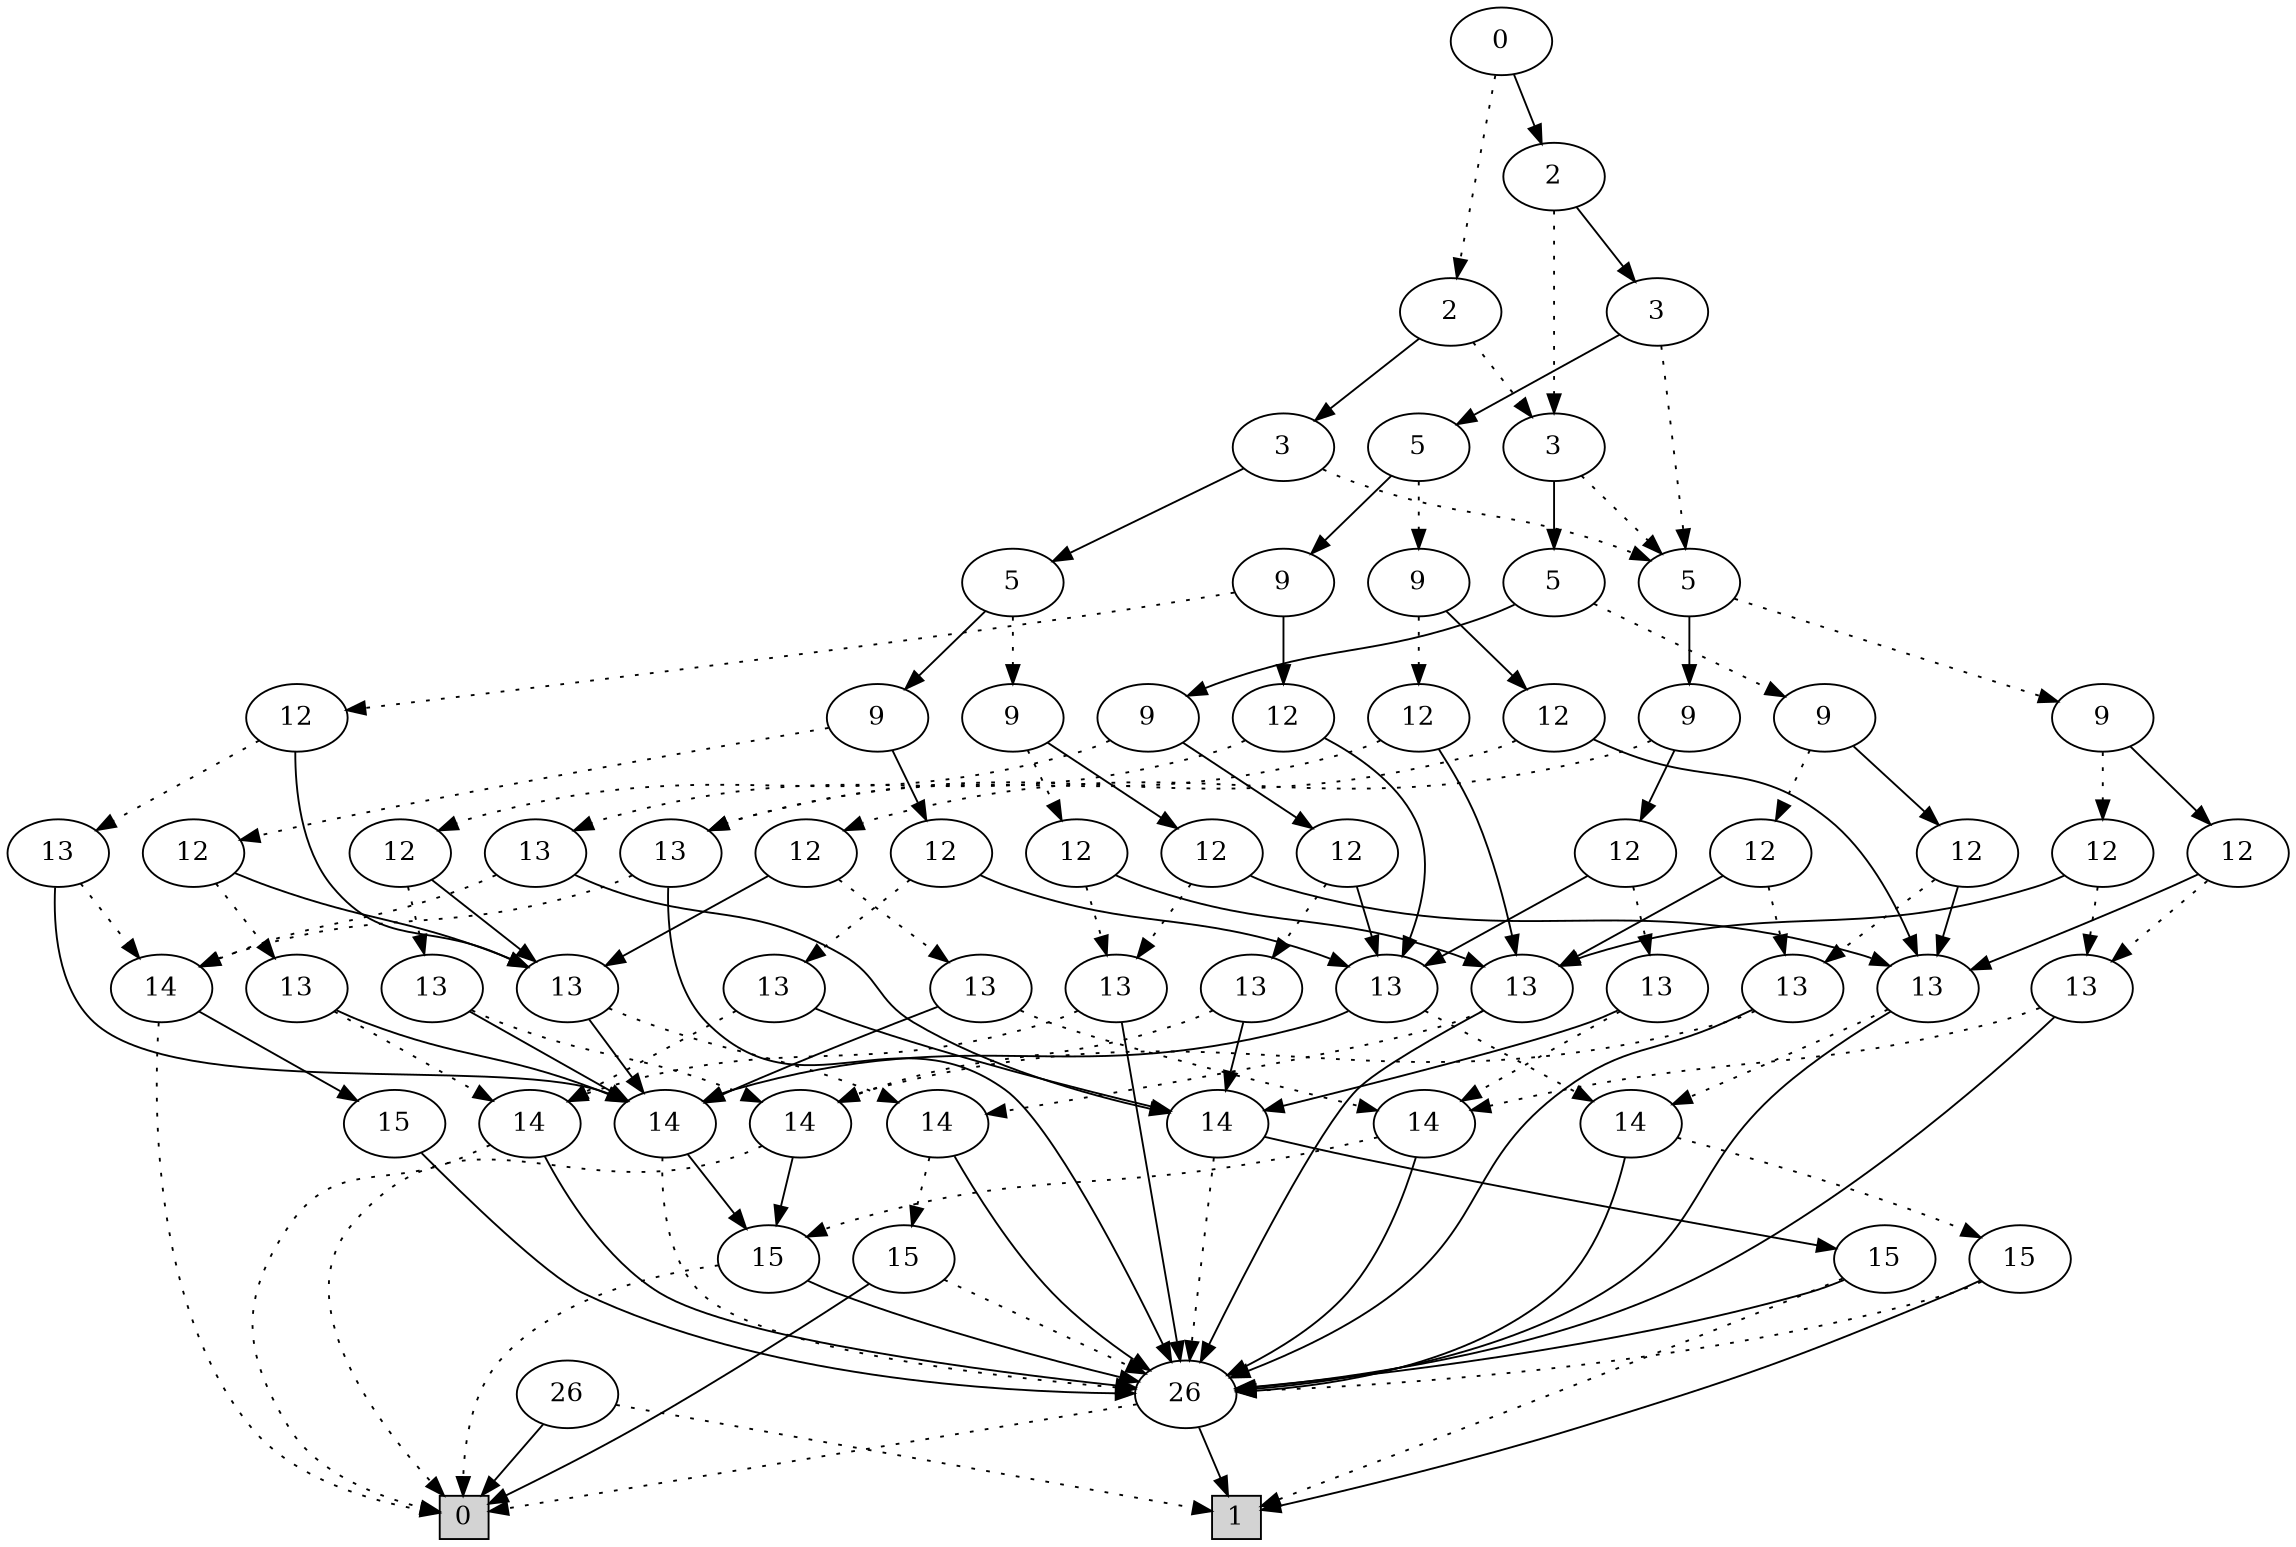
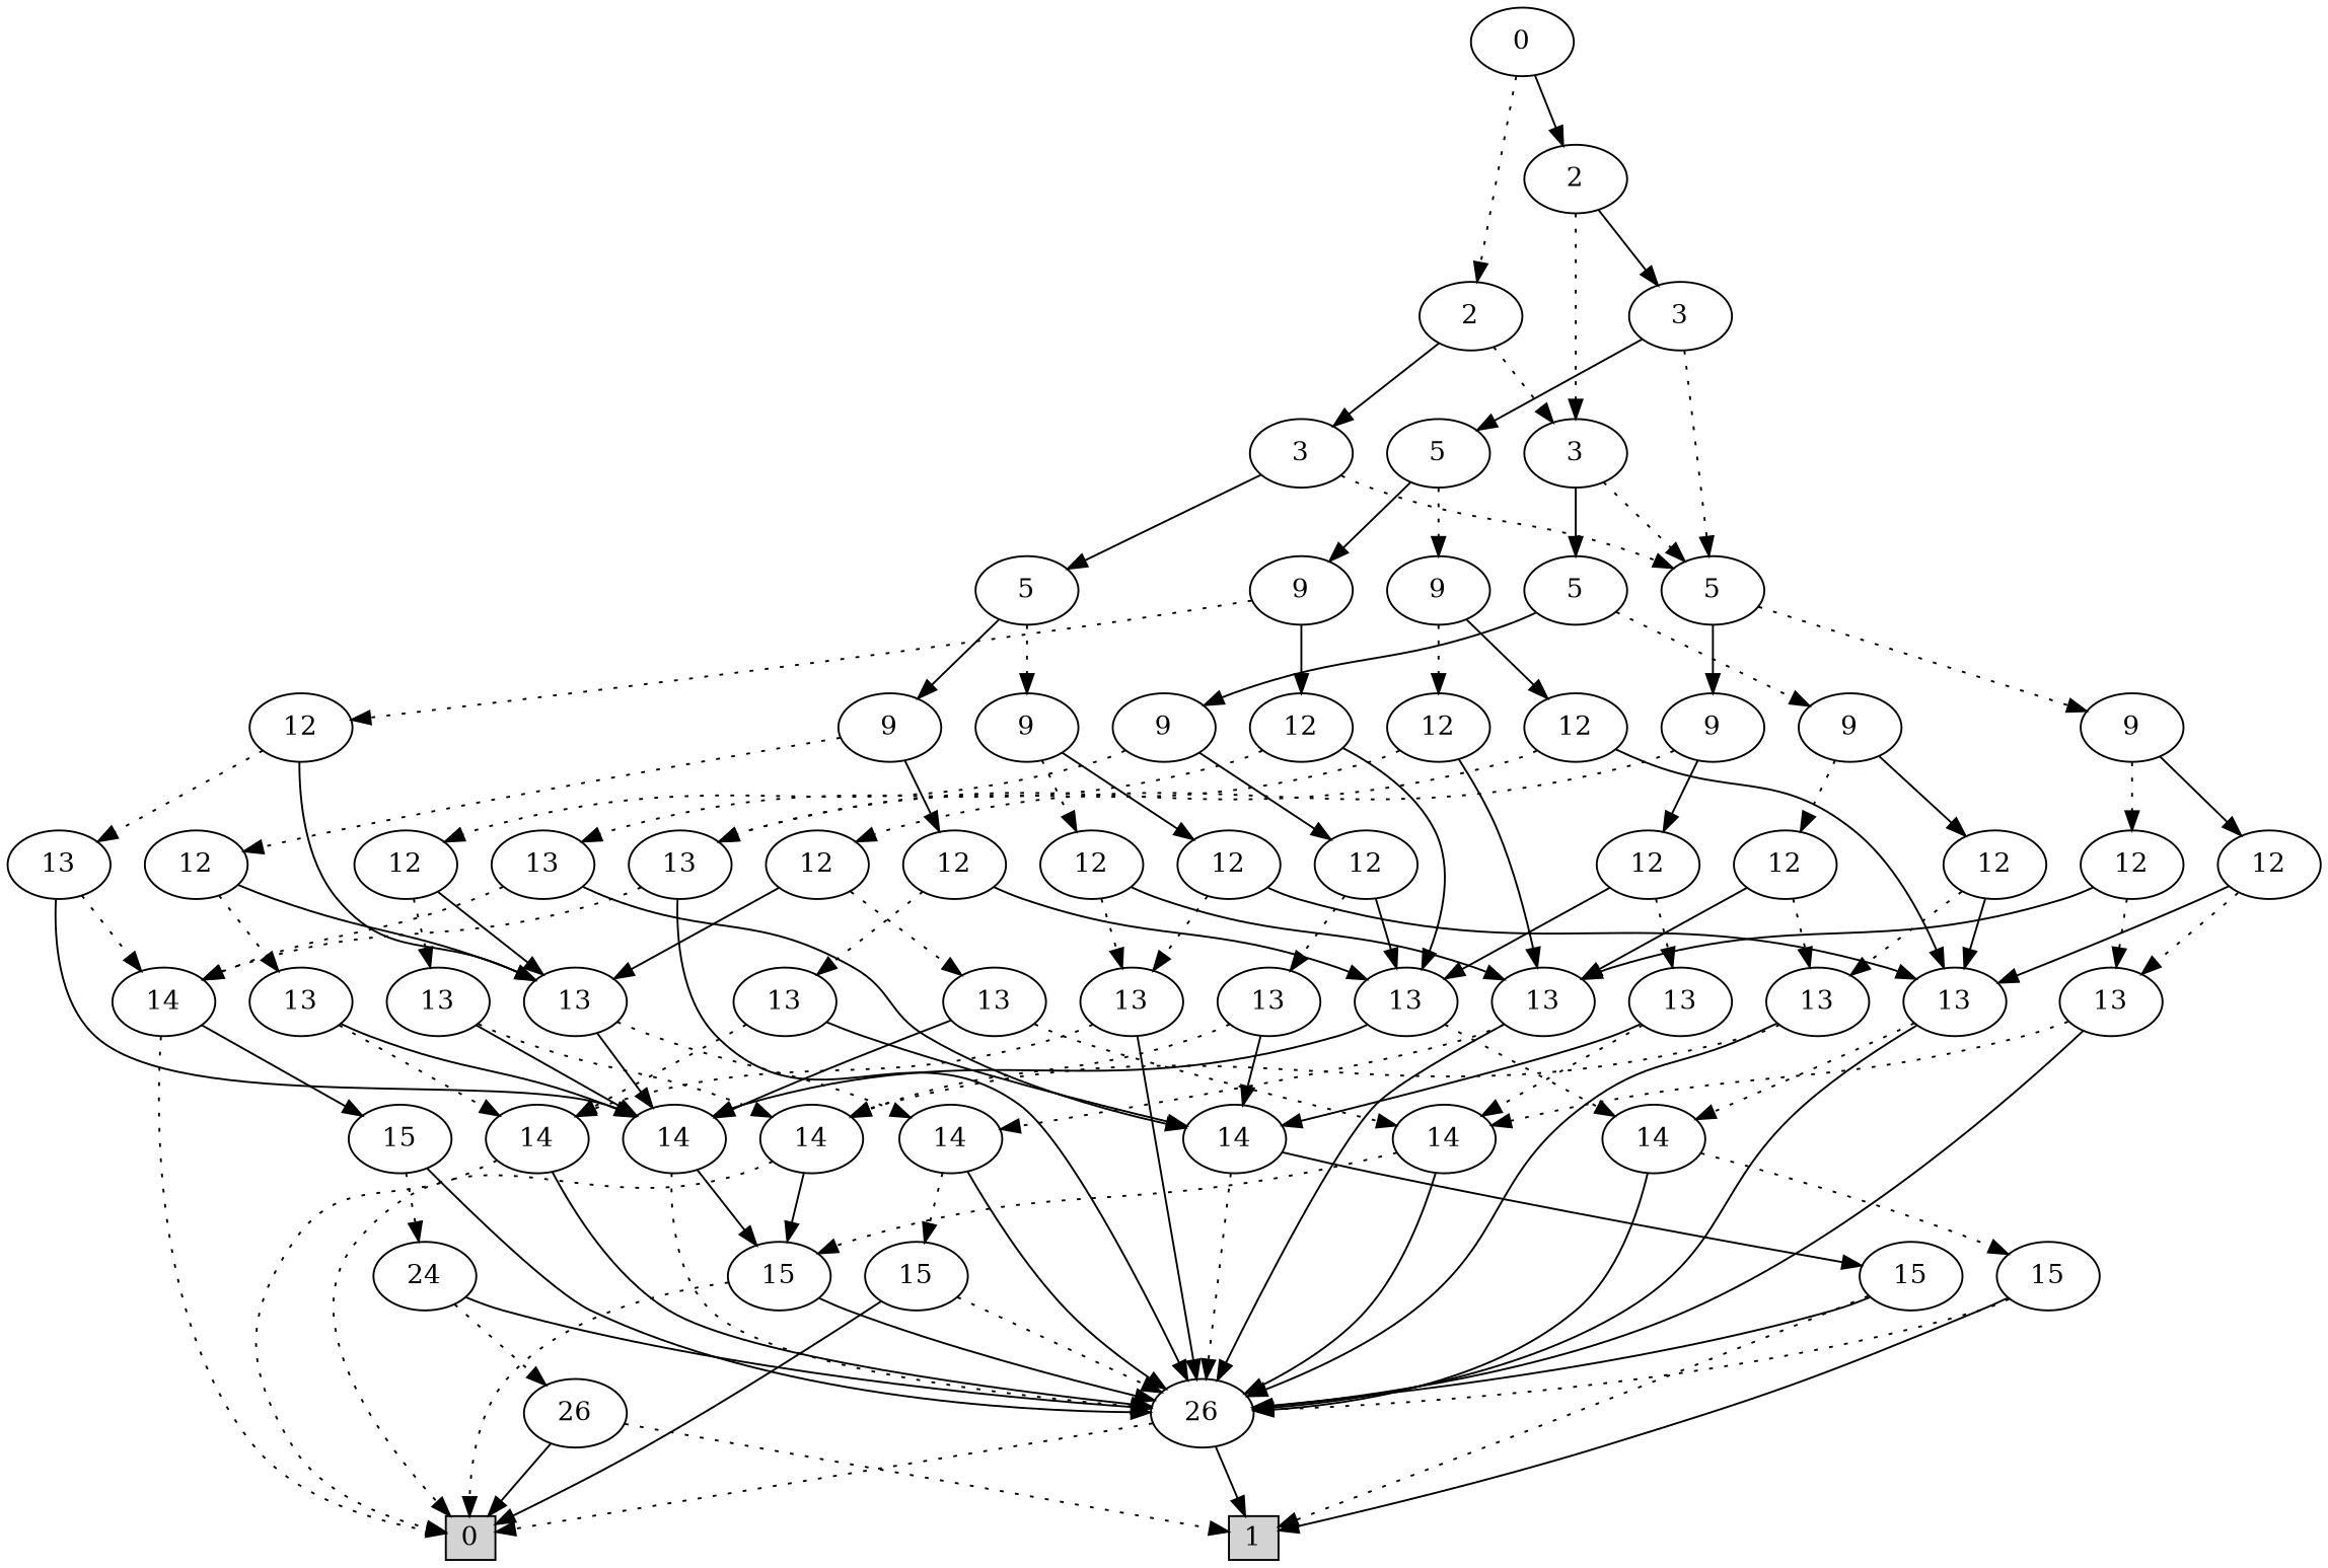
  digraph {
    edge [style=dotted]
    n1 [height=0.3 label=0 shape=box style=filled width=0.3]
    n2 [height=0.3 label=1 shape=box style=filled width=0.3]
    n3 [label=0]
    n4 [label=2]
    n5 [label=2]
    n6 [label=3]
    n7 [label=3]
    n8 [label=3]
    n9 [label=5]
    n10 [label=5]
    n11 [label=5]
    n12 [label=9]
    n13 [label=9]
    n14 [label=9]
    n15 [label=9]
    n16 [label=12]
    n17 [label=12]
    n18 [label=12]
    n19 [label=12]
    n20 [label=13]
    n21 [label=13]
    n22 [label=13]
    n23 [label=14]
    n24 [label=26]
    n25 [label=14]
    n26 [label=15]
    n27 [label=15]
    n28 [label=14]
    n29 [label=15]
    n30 [label=13]
    n31 [label=13]
    n32 [label=13]
    n33 [label=13]
    n34 [label=14]
    n35 [label=14]
    n36 [label=15]
    n37 [label=12]
    n38 [label=12]
    n39 [label=12]
    n40 [label=12]
    n41 [label=13]
    n42 [label=14]
    n43 [label=13]
    n44 [label=13]
    n45 [label=9]
    n46 [label=9]
    n47 [label=12]
    n48 [label=12]
    n49 [label=12]
    n50 [label=12]
    n51 [label=13]
    n52 [label=14]
    n53 [label=13]
    n54 [label=13]
    n55 [label=5]
    n56 [label=9]
    n57 [label=9]
    n58 [label=12]
    n59 [label=12]
    n60 [label=12]
    n61 [label=12]
    n62 [label=13]
    n63 [label=14]
    n64 [label=15]
+   n65 [label=24]
    n66 [label=26]
    n67 [label=13]
    n68 [label=13]
    n3 -> n4
    n3 -> n5 [style=filled]
    n4 -> n6
    n4 -> n7 [style=filled]
    n5 -> n6
    n5 -> n8 [style=filled]
    n6 -> n9
    n6 -> n10 [style=filled]
    n7 -> n9
    n7 -> n11 [style=filled]
    n8 -> n9
    n8 -> n55 [style=filled]
    n9 -> n12
    n9 -> n13 [style=filled]
    n10 -> n14
    n10 -> n15 [style=filled]
    n11 -> n45
    n11 -> n46 [style=filled]
    n12 -> n16
    n12 -> n17 [style=filled]
    n13 -> n18
    n13 -> n19 [style=filled]
    n14 -> n37
    n14 -> n38 [style=filled]
    n15 -> n39
    n15 -> n40 [style=filled]
    n16 -> n20
    n16 -> n21 [style=filled]
    n17 -> n20
    n17 -> n22 [style=filled]
    n18 -> n30
    n18 -> n31 [style=filled]
    n19 -> n32
    n19 -> n33 [style=filled]
    n20 -> n23
    n20 -> n24 [style=filled]
    n21 -> n24 [style=filled]
    n21 -> n25
    n22 -> n24 [style=filled]
    n22 -> n28
    n23 -> n24 [style=filled]
    n23 -> n26
    n24 -> n1
    n24 -> n2 [style=filled]
    n25 -> n24 [style=filled]
    n25 -> n27
    n26 -> n1
    n26 -> n24 [style=filled]
    n27 -> n1 [style=filled]
    n27 -> n24
    n28 -> n24 [style=filled]
    n28 -> n29
    n29 -> n2 [style=filled]
    n29 -> n24
    n30 -> n23
    n30 -> n34 [style=filled]
    n31 -> n25
    n31 -> n34 [style=filled]
    n32 -> n23
    n32 -> n35 [style=filled]
    n33 -> n28
    n33 -> n34 [style=filled]
    n34 -> n24
    n34 -> n26 [style=filled]
    n35 -> n24
    n35 -> n36 [style=filled]
    n36 -> n2
    n36 -> n24 [style=filled]
    n37 -> n21 [style=filled]
    n37 -> n41
    n38 -> n22 [style=filled]
    n38 -> n41
    n39 -> n31 [style=filled]
    n39 -> n43
    n40 -> n33 [style=filled]
    n40 -> n44
    n41 -> n24 [style=filled]
    n41 -> n42
    n42 -> n1
    n42 -> n26 [style=filled]
    n43 -> n34 [style=filled]
    n43 -> n42
    n44 -> n35 [style=filled]
    n44 -> n42
    n45 -> n47
    n45 -> n48 [style=filled]
    n46 -> n49
    n46 -> n50 [style=filled]
    n47 -> n21 [style=filled]
    n47 -> n51
    n48 -> n22 [style=filled]
    n48 -> n51
    n49 -> n31 [style=filled]
    n49 -> n53
    n50 -> n33 [style=filled]
    n50 -> n54
    n51 -> n24 [style=filled]
    n51 -> n52
    n52 -> n1
    n52 -> n24 [style=filled]
    n53 -> n34 [style=filled]
    n53 -> n52
    n54 -> n35 [style=filled]
    n54 -> n52
    n55 -> n56
    n55 -> n57 [style=filled]
    n56 -> n58
    n56 -> n59 [style=filled]
    n57 -> n60
    n57 -> n61 [style=filled]
    n58 -> n21 [style=filled]
    n58 -> n62
    n59 -> n22 [style=filled]
    n59 -> n62
    n60 -> n31 [style=filled]
    n60 -> n67
    n61 -> n33 [style=filled]
    n61 -> n68
    n62 -> n24 [style=filled]
    n62 -> n63
    n63 -> n1
    n63 -> n64 [style=filled]
    n64 -> n24 [style=filled]
+   n64 -> n65
+   n65 -> n24 [style=filled]
+   n65 -> n66
    n66 -> n1 [style=filled]
    n66 -> n2
    n67 -> n34 [style=filled]
    n67 -> n63
    n68 -> n35 [style=filled]
    n68 -> n63
  }
